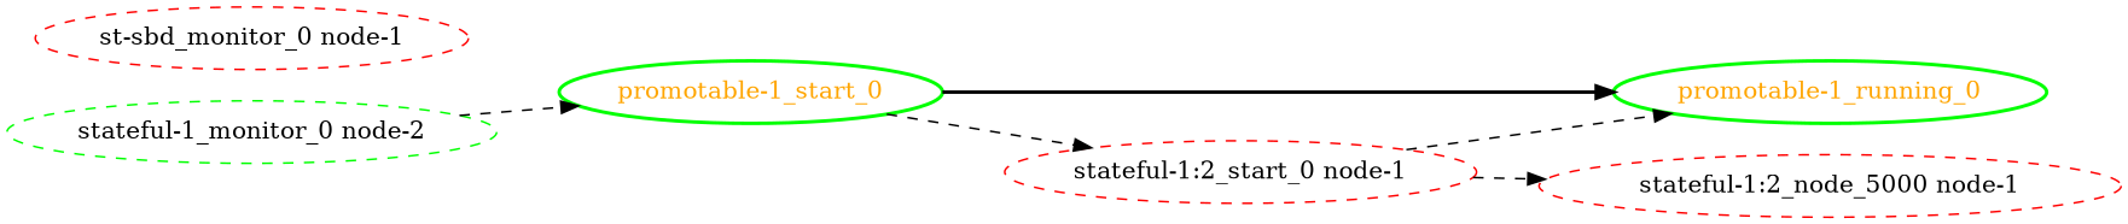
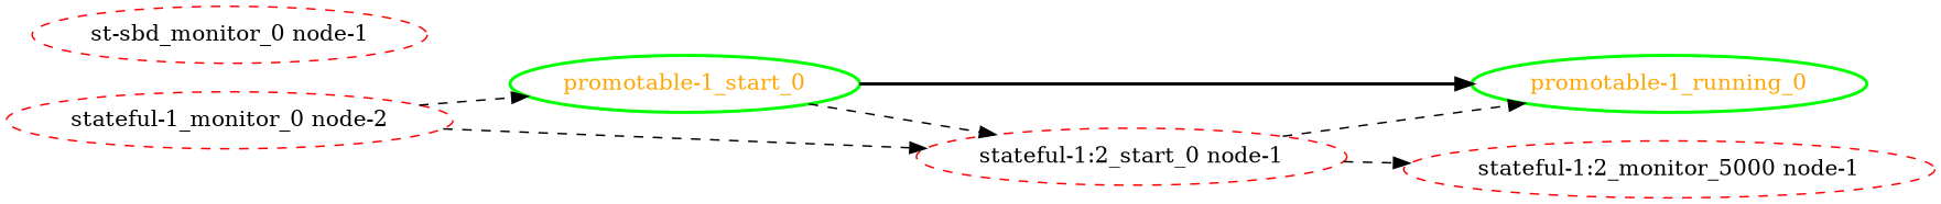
  digraph {
    rankdir=LR
    node [color=red fontcolor=black style=dashed]
    edge [style=dashed]
    "promotable-1_running_0" [color=green fontcolor=orange style=bold]
    "promotable-1_start_0" [color=green fontcolor=orange style=bold]
    "stateful-1:2_start_0 node-1"
-   "stateful-1:2_monitor_5000 node-1" [label="stateful-1:2_node_5000 node-1"]
+   "stateful-1:2_monitor_5000 node-1"
    n5 [label="st-sbd_monitor_0 node-1"]
-   "stateful-1_monitor_0 node-2" [color=green]
+   "stateful-1_monitor_0 node-2"
    "promotable-1_start_0" -> "promotable-1_running_0" [style=bold]
    "promotable-1_start_0" -> "stateful-1:2_start_0 node-1"
    "stateful-1:2_start_0 node-1" -> "promotable-1_running_0"
    "stateful-1:2_start_0 node-1" -> "stateful-1:2_monitor_5000 node-1"
    "stateful-1_monitor_0 node-2" -> "promotable-1_start_0"
+   "stateful-1_monitor_0 node-2" -> "stateful-1:2_start_0 node-1"
  }
